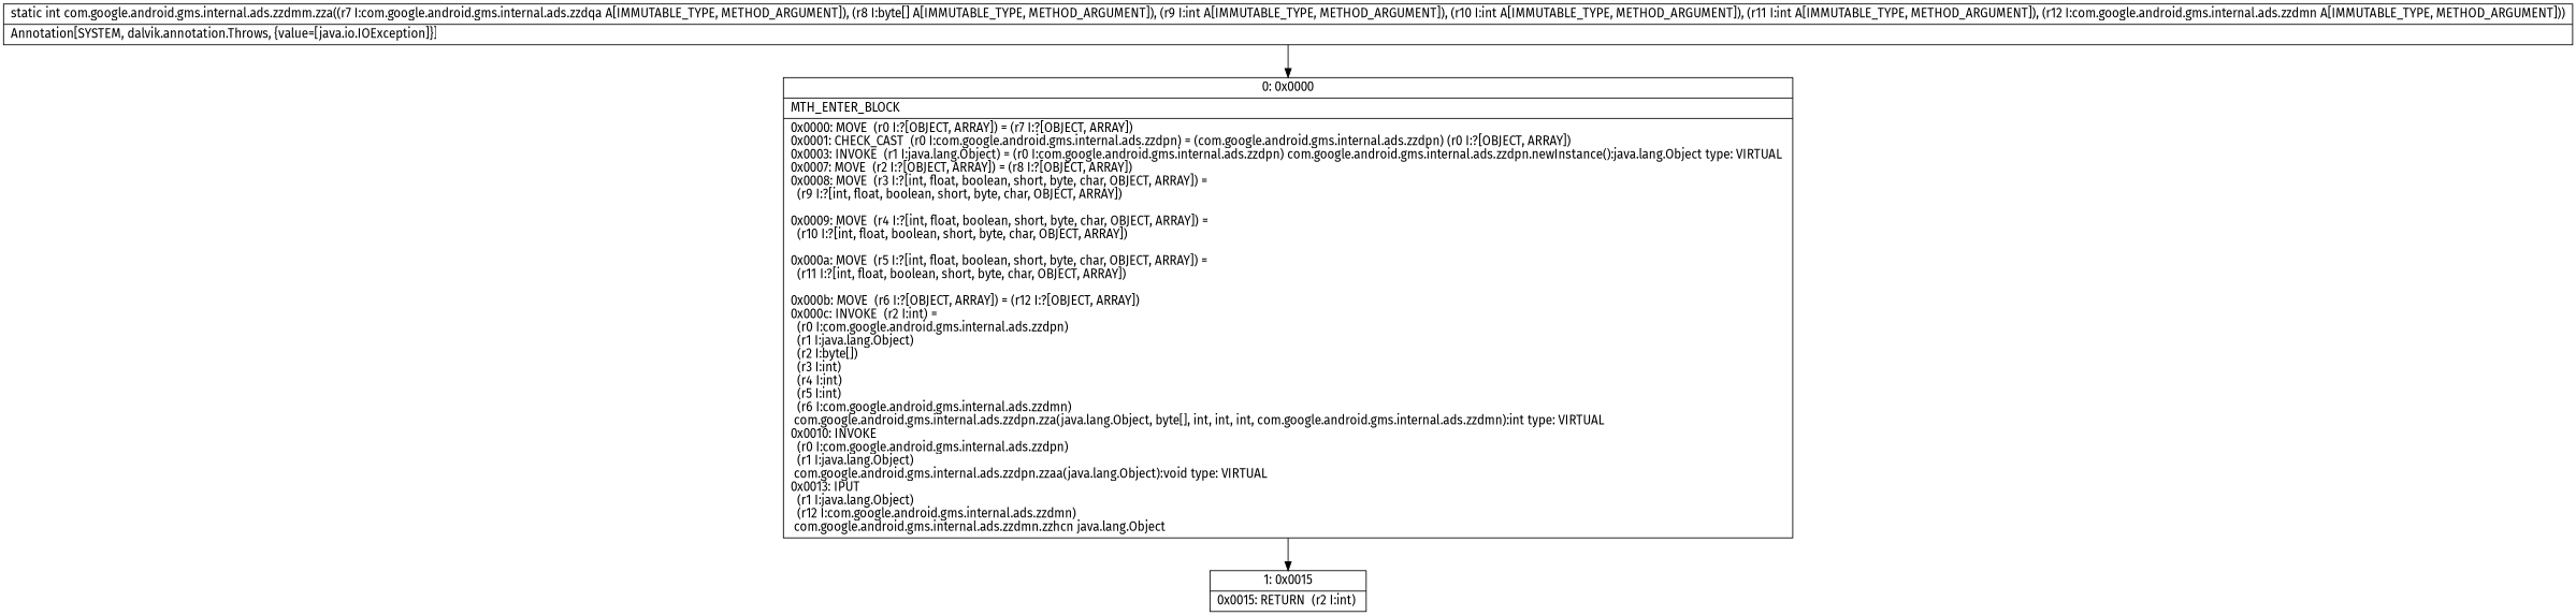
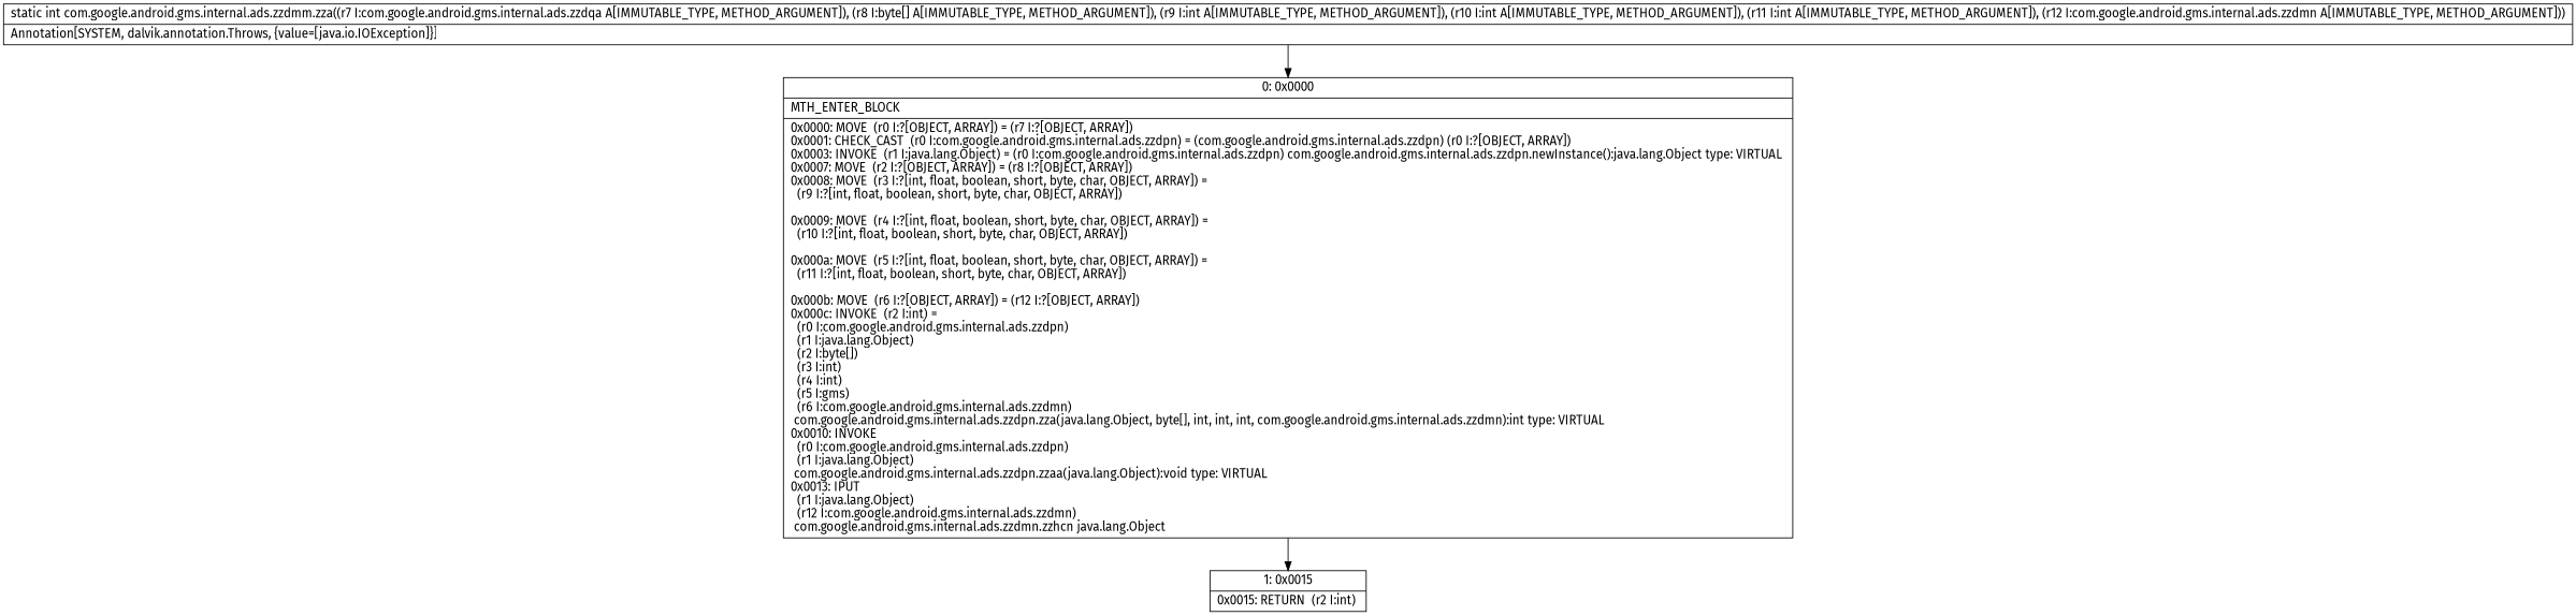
  digraph {
    fontname="Fira Sans"
    node [shape=record fontname="Fira Sans"]
    edge [fontname="Fira Sans"]
-   n1 [label="{0\:\ 0x0000|MTH_ENTER_BLOCK\l|0x0000: MOVE  (r0 I:?[OBJECT, ARRAY]) = (r7 I:?[OBJECT, ARRAY]) \l0x0001: CHECK_CAST  (r0 I:com.google.android.gms.internal.ads.zzdpn) = (com.google.android.gms.internal.ads.zzdpn) (r0 I:?[OBJECT, ARRAY]) \l0x0003: INVOKE  (r1 I:java.lang.Object) = (r0 I:com.google.android.gms.internal.ads.zzdpn) com.google.android.gms.internal.ads.zzdpn.newInstance():java.lang.Object type: VIRTUAL \l0x0007: MOVE  (r2 I:?[OBJECT, ARRAY]) = (r8 I:?[OBJECT, ARRAY]) \l0x0008: MOVE  (r3 I:?[int, float, boolean, short, byte, char, OBJECT, ARRAY]) = \l  (r9 I:?[int, float, boolean, short, byte, char, OBJECT, ARRAY])\l \l0x0009: MOVE  (r4 I:?[int, float, boolean, short, byte, char, OBJECT, ARRAY]) = \l  (r10 I:?[int, float, boolean, short, byte, char, OBJECT, ARRAY])\l \l0x000a: MOVE  (r5 I:?[int, float, boolean, short, byte, char, OBJECT, ARRAY]) = \l  (r11 I:?[int, float, boolean, short, byte, char, OBJECT, ARRAY])\l \l0x000b: MOVE  (r6 I:?[OBJECT, ARRAY]) = (r12 I:?[OBJECT, ARRAY]) \l0x000c: INVOKE  (r2 I:int) = \l  (r0 I:com.google.android.gms.internal.ads.zzdpn)\l  (r1 I:java.lang.Object)\l  (r2 I:byte[])\l  (r3 I:int)\l  (r4 I:int)\l  (r5 I:int)\l  (r6 I:com.google.android.gms.internal.ads.zzdmn)\l com.google.android.gms.internal.ads.zzdpn.zza(java.lang.Object, byte[], int, int, int, com.google.android.gms.internal.ads.zzdmn):int type: VIRTUAL \l0x0010: INVOKE  \l  (r0 I:com.google.android.gms.internal.ads.zzdpn)\l  (r1 I:java.lang.Object)\l com.google.android.gms.internal.ads.zzdpn.zzaa(java.lang.Object):void type: VIRTUAL \l0x0013: IPUT  \l  (r1 I:java.lang.Object)\l  (r12 I:com.google.android.gms.internal.ads.zzdmn)\l com.google.android.gms.internal.ads.zzdmn.zzhcn java.lang.Object \l}"]
+   n1 [label="{0\:\ 0x0000|MTH_ENTER_BLOCK\l|0x0000: MOVE  (r0 I:?[OBJECT, ARRAY]) = (r7 I:?[OBJECT, ARRAY]) \l0x0001: CHECK_CAST  (r0 I:com.google.android.gms.internal.ads.zzdpn) = (com.google.android.gms.internal.ads.zzdpn) (r0 I:?[OBJECT, ARRAY]) \l0x0003: INVOKE  (r1 I:java.lang.Object) = (r0 I:com.google.android.gms.internal.ads.zzdpn) com.google.android.gms.internal.ads.zzdpn.newInstance():java.lang.Object type: VIRTUAL \l0x0007: MOVE  (r2 I:?[OBJECT, ARRAY]) = (r8 I:?[OBJECT, ARRAY]) \l0x0008: MOVE  (r3 I:?[int, float, boolean, short, byte, char, OBJECT, ARRAY]) = \l  (r9 I:?[int, float, boolean, short, byte, char, OBJECT, ARRAY])\l \l0x0009: MOVE  (r4 I:?[int, float, boolean, short, byte, char, OBJECT, ARRAY]) = \l  (r10 I:?[int, float, boolean, short, byte, char, OBJECT, ARRAY])\l \l0x000a: MOVE  (r5 I:?[int, float, boolean, short, byte, char, OBJECT, ARRAY]) = \l  (r11 I:?[int, float, boolean, short, byte, char, OBJECT, ARRAY])\l \l0x000b: MOVE  (r6 I:?[OBJECT, ARRAY]) = (r12 I:?[OBJECT, ARRAY]) \l0x000c: INVOKE  (r2 I:int) = \l  (r0 I:com.google.android.gms.internal.ads.zzdpn)\l  (r1 I:java.lang.Object)\l  (r2 I:byte[])\l  (r3 I:int)\l  (r4 I:int)\l  (r5 I:gms)\l  (r6 I:com.google.android.gms.internal.ads.zzdmn)\l com.google.android.gms.internal.ads.zzdpn.zza(java.lang.Object, byte[], int, int, int, com.google.android.gms.internal.ads.zzdmn):int type: VIRTUAL \l0x0010: INVOKE  \l  (r0 I:com.google.android.gms.internal.ads.zzdpn)\l  (r1 I:java.lang.Object)\l com.google.android.gms.internal.ads.zzdpn.zzaa(java.lang.Object):void type: VIRTUAL \l0x0013: IPUT  \l  (r1 I:java.lang.Object)\l  (r12 I:com.google.android.gms.internal.ads.zzdmn)\l com.google.android.gms.internal.ads.zzdmn.zzhcn java.lang.Object \l}"]
    n2 [label="{1\:\ 0x0015|0x0015: RETURN  (r2 I:int) \l}"]
    n3 [label="{static int com.google.android.gms.internal.ads.zzdmm.zza((r7 I:com.google.android.gms.internal.ads.zzdqa A[IMMUTABLE_TYPE, METHOD_ARGUMENT]), (r8 I:byte[] A[IMMUTABLE_TYPE, METHOD_ARGUMENT]), (r9 I:int A[IMMUTABLE_TYPE, METHOD_ARGUMENT]), (r10 I:int A[IMMUTABLE_TYPE, METHOD_ARGUMENT]), (r11 I:int A[IMMUTABLE_TYPE, METHOD_ARGUMENT]), (r12 I:com.google.android.gms.internal.ads.zzdmn A[IMMUTABLE_TYPE, METHOD_ARGUMENT]))  | Annotation[SYSTEM, dalvik.annotation.Throws, \{value=[java.io.IOException]\}]\l}"]
    n1 -> n2
    n3 -> n1
  }
